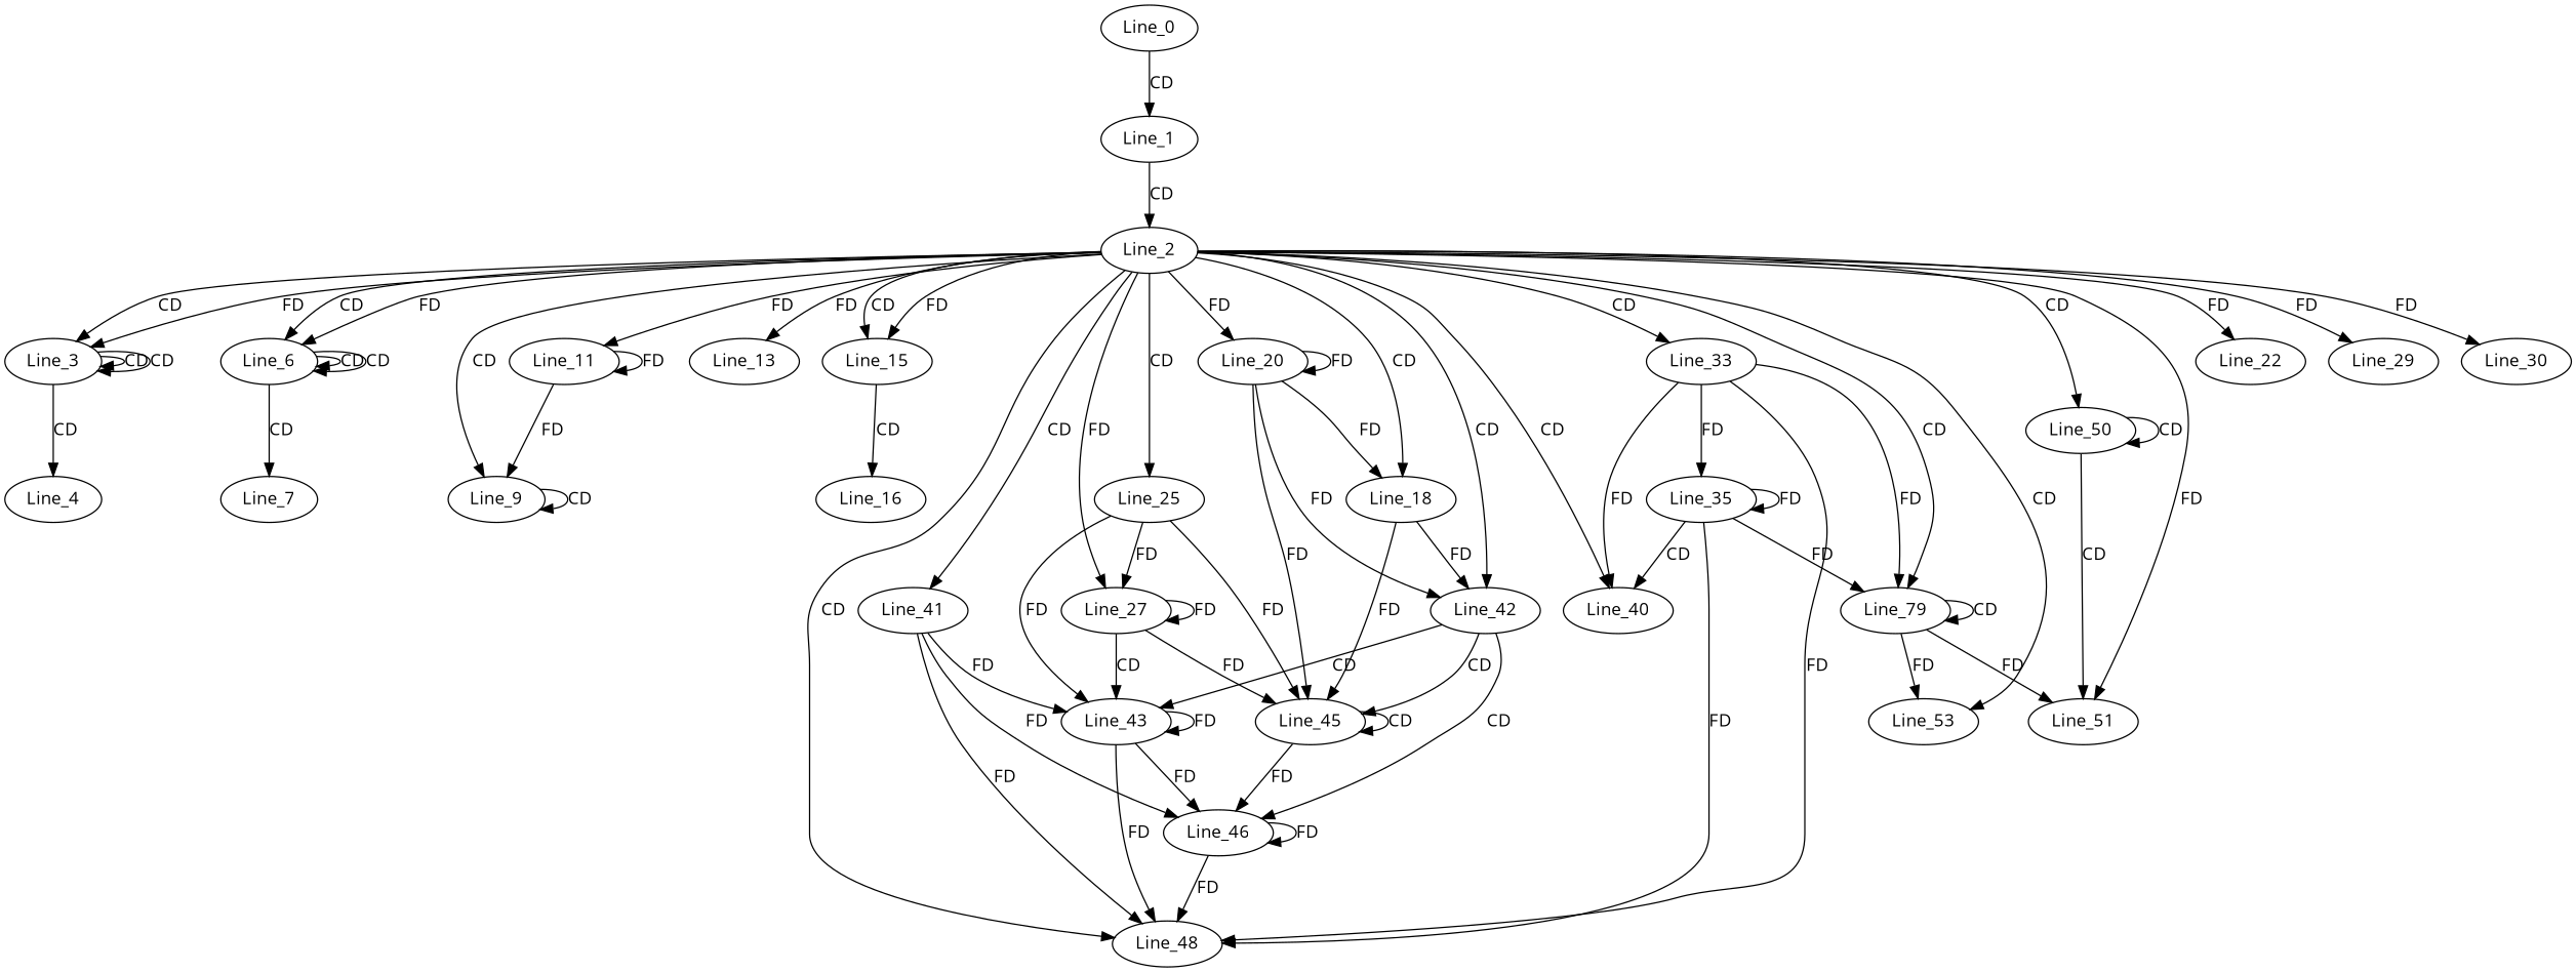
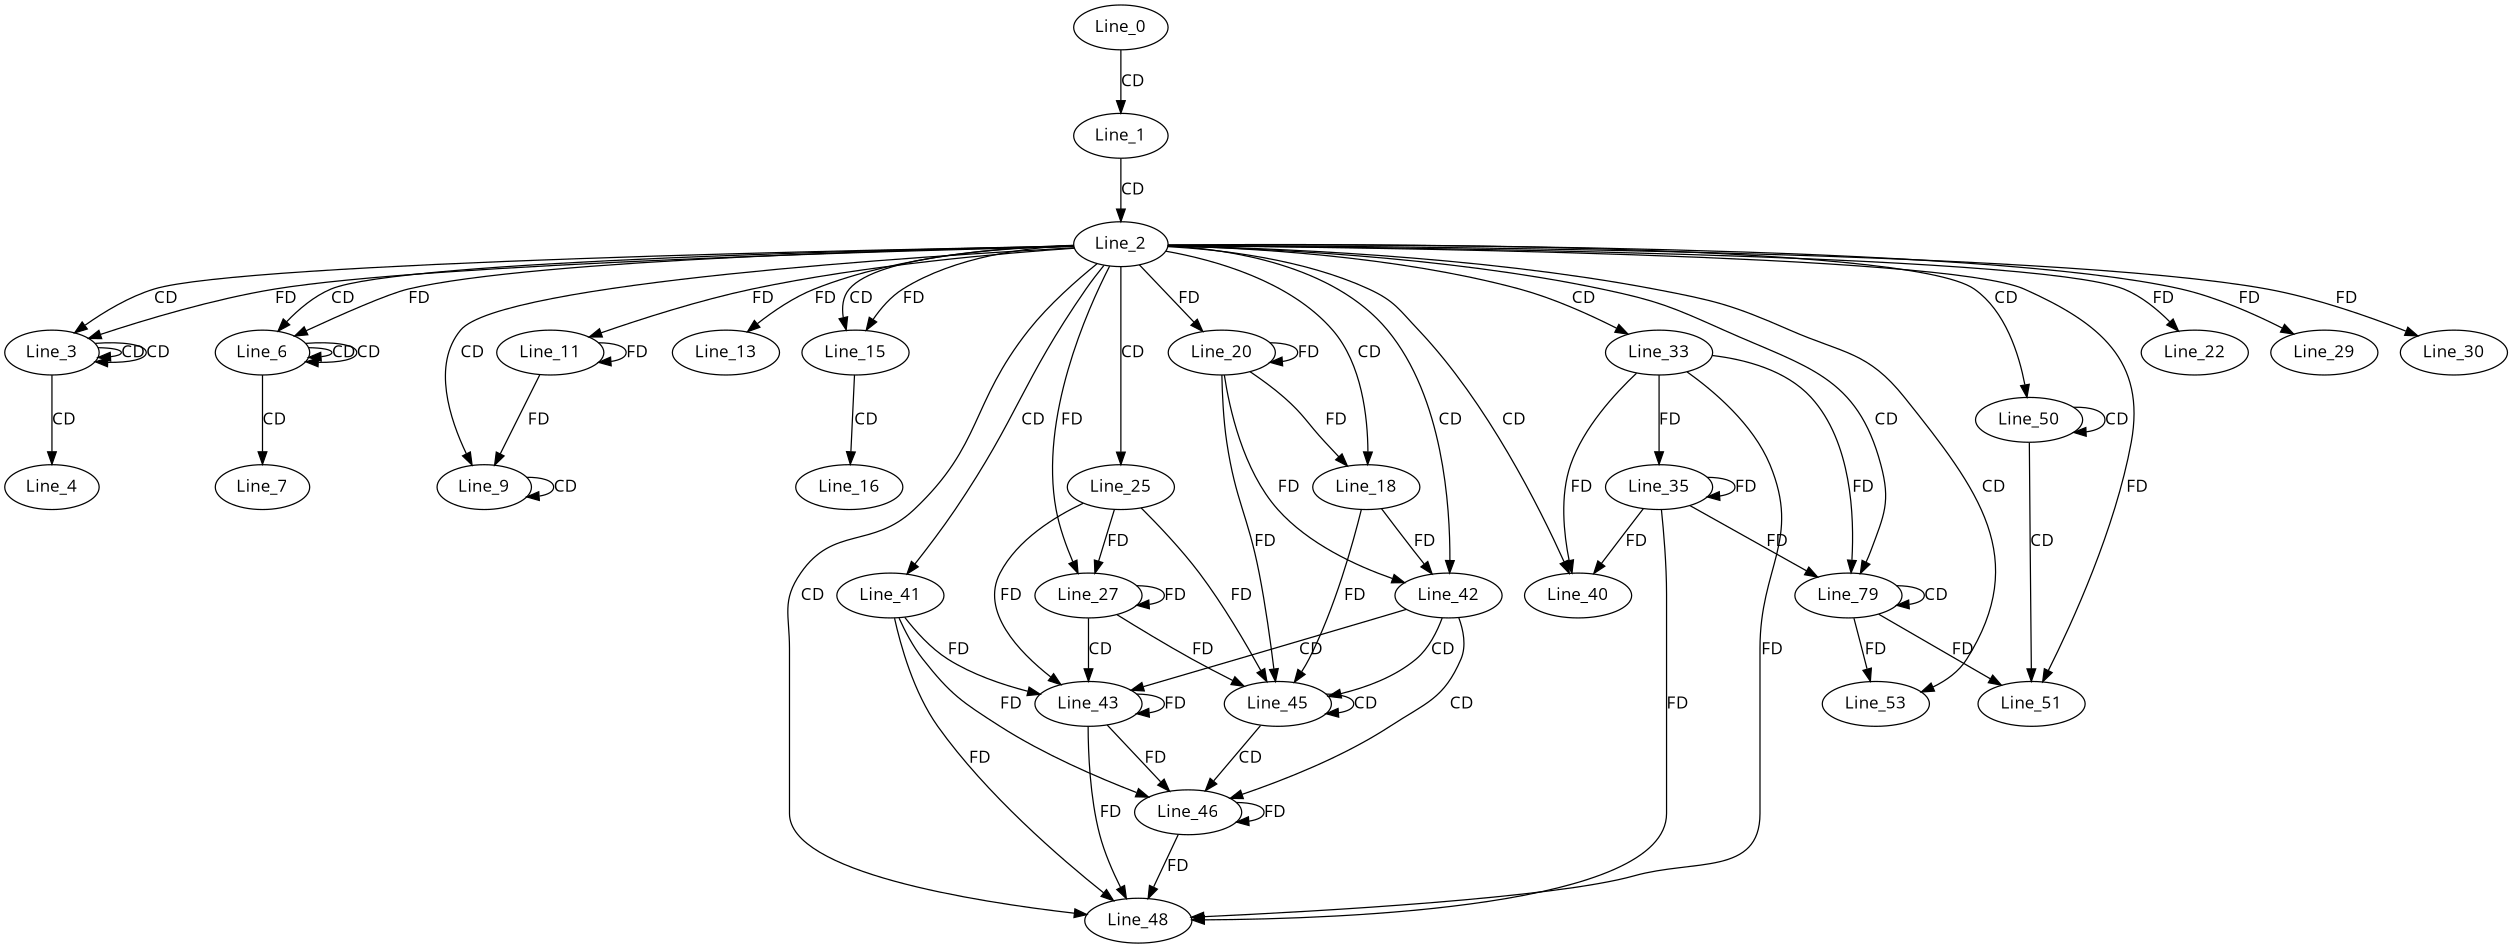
  digraph {
    fontname="Open Sans"
    node [fontname="Open Sans"]
    edge [fontname="Open Sans"]
    Line_0
    Line_1
    Line_2
    Line_3
    Line_6
    Line_9
    Line_11
    Line_13
    Line_15
    Line_18
    Line_20
    Line_22
    Line_25
    Line_27
    Line_29
    Line_30
    Line_33
    Line_40
    Line_41
    Line_42
    Line_48
    n22 [label=Line_79]
    Line_50
    Line_51
    Line_53
    Line_4
    Line_7
    Line_16
    Line_45
    Line_43
    Line_35
    Line_46
    Line_0 -> Line_1 [label=CD]
    Line_1 -> Line_2 [label=CD]
    Line_2 -> Line_3 [label=CD]
    Line_2 -> Line_3 [label=FD]
    Line_2 -> Line_6 [label=CD]
    Line_2 -> Line_6 [label=FD]
    Line_2 -> Line_9 [label=CD]
    Line_2 -> Line_11 [label=FD]
    Line_2 -> Line_13 [label=FD]
    Line_2 -> Line_15 [label=CD]
    Line_2 -> Line_15 [label=FD]
    Line_2 -> Line_18 [label=CD]
    Line_2 -> Line_20 [label=FD]
    Line_2 -> Line_22 [label=FD]
    Line_2 -> Line_25 [label=CD]
    Line_2 -> Line_27 [label=FD]
    Line_2 -> Line_29 [label=FD]
    Line_2 -> Line_30 [label=FD]
    Line_2 -> Line_33 [label=CD]
    Line_2 -> Line_40 [label=CD]
    Line_2 -> Line_41 [label=CD]
    Line_2 -> Line_42 [label=CD]
    Line_2 -> Line_48 [label=CD]
    Line_2 -> n22 [label=CD]
    Line_2 -> Line_50 [label=CD]
    Line_2 -> Line_51 [label=FD]
    Line_2 -> Line_53 [label=CD]
    Line_3 -> Line_3 [label=CD]
    Line_3 -> Line_3 [label=CD]
    Line_3 -> Line_4 [label=CD]
    Line_6 -> Line_6 [label=CD]
    Line_6 -> Line_6 [label=CD]
    Line_6 -> Line_7 [label=CD]
    Line_9 -> Line_9 [label=CD]
    Line_11 -> Line_9 [label=FD]
    Line_11 -> Line_11 [label=FD]
    Line_15 -> Line_16 [label=CD]
    Line_18 -> Line_42 [label=FD]
    Line_18 -> Line_45 [label=FD]
    Line_20 -> Line_18 [label=FD]
    Line_20 -> Line_20 [label=FD]
    Line_20 -> Line_42 [label=FD]
    Line_20 -> Line_45 [label=FD]
    Line_25 -> Line_27 [label=FD]
    Line_25 -> Line_45 [label=FD]
    Line_25 -> Line_43 [label=FD]
    Line_27 -> Line_27 [label=FD]
    Line_27 -> Line_45 [label=FD]
    Line_27 -> Line_43 [label=CD]
    Line_33 -> Line_40 [label=FD]
    Line_33 -> Line_48 [label=FD]
    Line_33 -> n22 [label=FD]
    Line_33 -> Line_35 [label=FD]
    Line_41 -> Line_48 [label=FD]
    Line_41 -> Line_43 [label=FD]
    Line_41 -> Line_46 [label=FD]
    Line_42 -> Line_45 [label=CD]
    Line_42 -> Line_43 [label=CD]
    Line_42 -> Line_46 [label=CD]
    n22 -> n22 [label=CD]
    n22 -> Line_51 [label=FD]
    n22 -> Line_53 [label=FD]
    Line_50 -> Line_50 [label=CD]
    Line_50 -> Line_51 [label=CD]
    Line_45 -> Line_45 [label=CD]
-   Line_45 -> Line_46 [label=FD]
+   Line_45 -> Line_46 [label=CD]
    Line_43 -> Line_48 [label=FD]
    Line_43 -> Line_43 [label=FD]
    Line_43 -> Line_46 [label=FD]
-   Line_35 -> Line_40 [label=CD]
+   Line_35 -> Line_40 [label=FD]
    Line_35 -> Line_48 [label=FD]
    Line_35 -> n22 [label=FD]
    Line_35 -> Line_35 [label=FD]
    Line_46 -> Line_48 [label=FD]
    Line_46 -> Line_46 [label=FD]
  }
